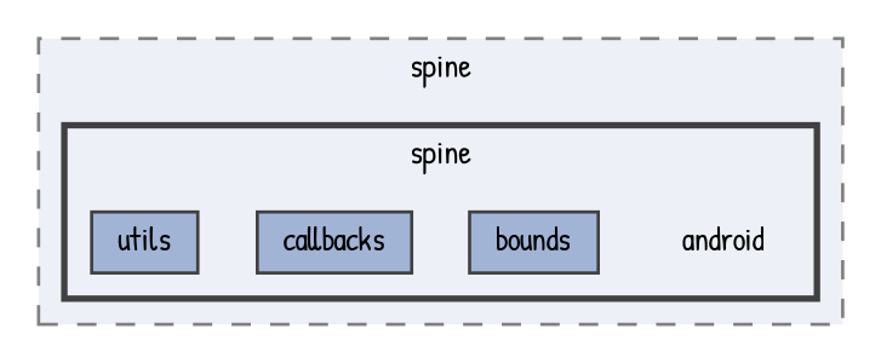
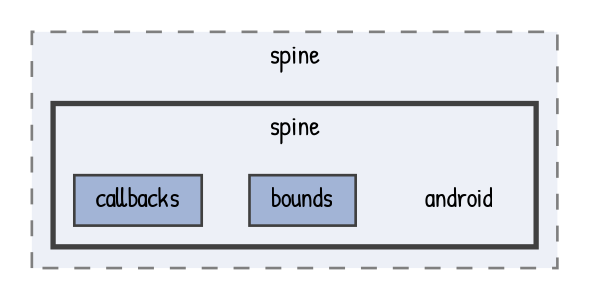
  digraph {
    compound=true
    fontname="Patrick Hand"
    node [fontname="Patrick Hand" fontsize=10 shape=box color=grey25 fillcolor="#a2b4d6" style=filled]
    n1 [height=0.2 label=android shape=plaintext width=0.4 color="" fillcolor="" style=""]
    n2 [height=0.2 label=bounds width=0.4]
    n3 [height=0.2 label=callbacks width=0.4]
-   n4 [height=0.2 label=utils width=0.4]
    subgraph cluster_1 {
      bgcolor="#edf0f7"
      fontsize=10
      label=spine
      pencolor=grey50
      style="filled,dashed"
      subgraph cluster_2 {
        bgcolor="#edf0f7"
        fontsize=10
        pencolor=grey25
        style="filled,bold"
        n1
        n2
        n3
-       n4
      }
    }
  }
